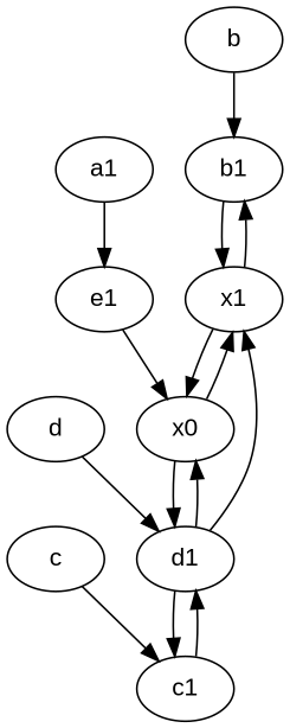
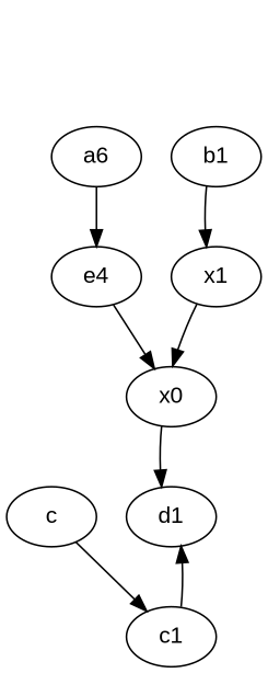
  digraph {
    fontname="Liberation Sans"
    node [fontname="Liberation Sans"]
    edge [fontname="Liberation Sans"]
    b1
    x1
    x0
    d1
    c1
    c
-   e1
-   b
-   d
-   a1
+   e1 [label=e4]
+   a1 [label=a6]
    b1 -> x1
-   x1 -> b1
    x1 -> x0
-   x0 -> x1
    x0 -> d1
-   d1 -> x1
-   d1 -> x0
-   d1 -> c1
    c1 -> d1
    c -> c1
    e1 -> x0
-   b -> b1
-   d -> d1
    a1 -> e1
  }
